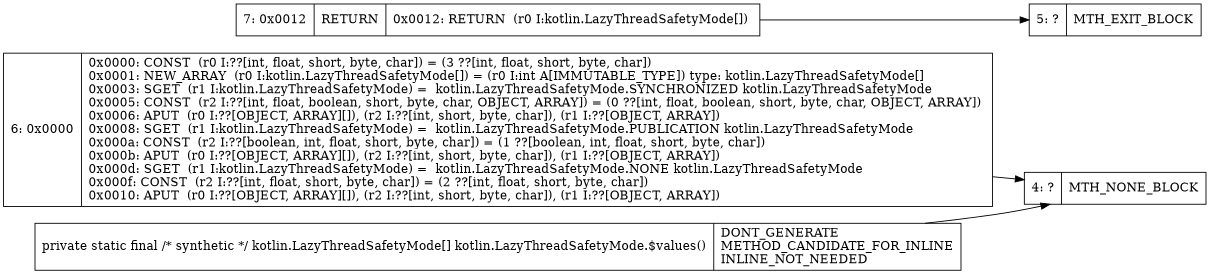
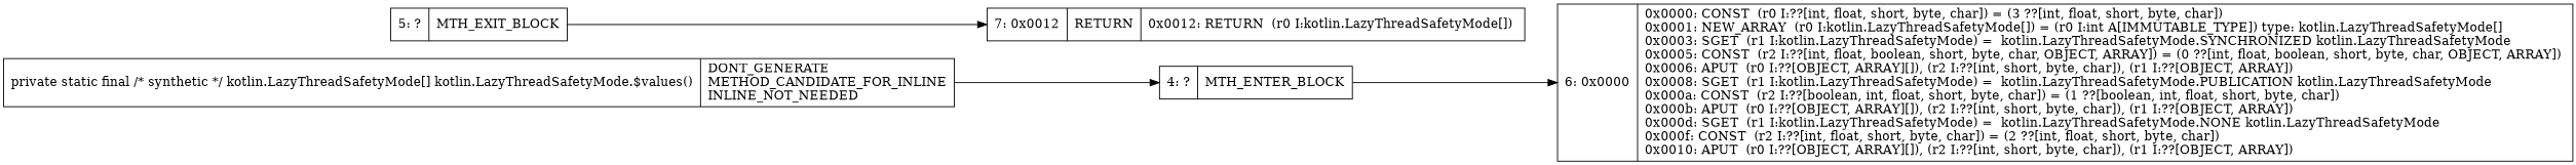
  digraph {
    rankdir=LR
    node [shape=record]
-   n1 [label="{4\:\ ?|MTH_NONE_BLOCK\l}"]
+   n1 [label="{4\:\ ?|MTH_ENTER_BLOCK\l}"]
    n2 [label="{6\:\ 0x0000|0x0000: CONST  (r0 I:??[int, float, short, byte, char]) = (3 ??[int, float, short, byte, char]) \l0x0001: NEW_ARRAY  (r0 I:kotlin.LazyThreadSafetyMode[]) = (r0 I:int A[IMMUTABLE_TYPE]) type: kotlin.LazyThreadSafetyMode[] \l0x0003: SGET  (r1 I:kotlin.LazyThreadSafetyMode) =  kotlin.LazyThreadSafetyMode.SYNCHRONIZED kotlin.LazyThreadSafetyMode \l0x0005: CONST  (r2 I:??[int, float, boolean, short, byte, char, OBJECT, ARRAY]) = (0 ??[int, float, boolean, short, byte, char, OBJECT, ARRAY]) \l0x0006: APUT  (r0 I:??[OBJECT, ARRAY][]), (r2 I:??[int, short, byte, char]), (r1 I:??[OBJECT, ARRAY]) \l0x0008: SGET  (r1 I:kotlin.LazyThreadSafetyMode) =  kotlin.LazyThreadSafetyMode.PUBLICATION kotlin.LazyThreadSafetyMode \l0x000a: CONST  (r2 I:??[boolean, int, float, short, byte, char]) = (1 ??[boolean, int, float, short, byte, char]) \l0x000b: APUT  (r0 I:??[OBJECT, ARRAY][]), (r2 I:??[int, short, byte, char]), (r1 I:??[OBJECT, ARRAY]) \l0x000d: SGET  (r1 I:kotlin.LazyThreadSafetyMode) =  kotlin.LazyThreadSafetyMode.NONE kotlin.LazyThreadSafetyMode \l0x000f: CONST  (r2 I:??[int, float, short, byte, char]) = (2 ??[int, float, short, byte, char]) \l0x0010: APUT  (r0 I:??[OBJECT, ARRAY][]), (r2 I:??[int, short, byte, char]), (r1 I:??[OBJECT, ARRAY]) \l}"]
    n3 [label="{7\:\ 0x0012|RETURN\l|0x0012: RETURN  (r0 I:kotlin.LazyThreadSafetyMode[]) \l}"]
    n4 [label="{5\:\ ?|MTH_EXIT_BLOCK\l}"]
    n5 [label="{private static final \/* synthetic *\/ kotlin.LazyThreadSafetyMode[] kotlin.LazyThreadSafetyMode.$values()  | DONT_GENERATE\lMETHOD_CANDIDATE_FOR_INLINE\lINLINE_NOT_NEEDED\l}"]
-   n2 -> n1
-   n3 -> n4
+   n1 -> n2
+   n4 -> n3
    n5 -> n1
  }
